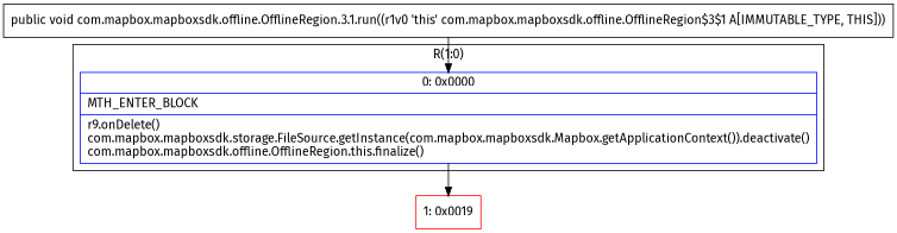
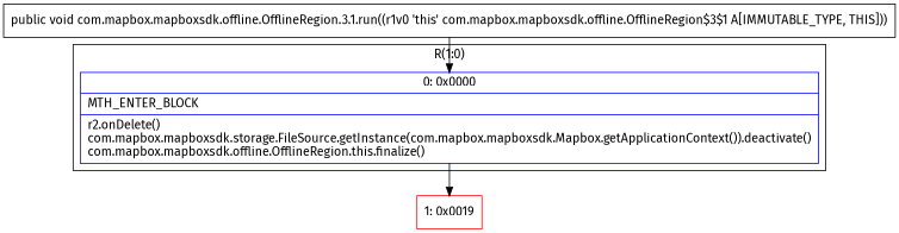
  digraph {
    fontname="Fira Sans"
    node [shape=record fontname="Fira Sans"]
    edge [fontname="Fira Sans"]
-   n1 [color=blue label="{0\:\ 0x0000|MTH_ENTER_BLOCK\l|r9.onDelete()\lcom.mapbox.mapboxsdk.storage.FileSource.getInstance(com.mapbox.mapboxsdk.Mapbox.getApplicationContext()).deactivate()\lcom.mapbox.mapboxsdk.offline.OfflineRegion.this.finalize()\l}"]
+   n1 [color=blue label="{0\:\ 0x0000|MTH_ENTER_BLOCK\l|r2.onDelete()\lcom.mapbox.mapboxsdk.storage.FileSource.getInstance(com.mapbox.mapboxsdk.Mapbox.getApplicationContext()).deactivate()\lcom.mapbox.mapboxsdk.offline.OfflineRegion.this.finalize()\l}"]
    n2 [color=red label="{1\:\ 0x0019}"]
    n3 [label="{public void com.mapbox.mapboxsdk.offline.OfflineRegion.3.1.run((r1v0 'this' com.mapbox.mapboxsdk.offline.OfflineRegion$3$1 A[IMMUTABLE_TYPE, THIS])) }"]
    subgraph cluster_1 {
      label="R(1:0)"
      n1
    }
    n1 -> n2
    n3 -> n1
  }
